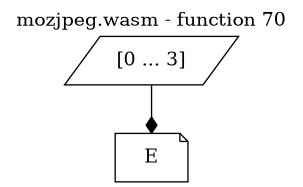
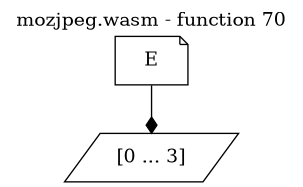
  digraph {
    label="mozjpeg.wasm - function 70"
    labelfontcolor=black
    labelfontname=Helvetica
    labelfontsize=16
    labelloc=t
    node [color=black]
    E [shape=note]
    n2 [label="[0 ... 3]" shape=parallelogram style=solid]
-   n2 -> E [arrowhead=diamond]
+   E -> n2 [arrowhead=diamond]
  }
